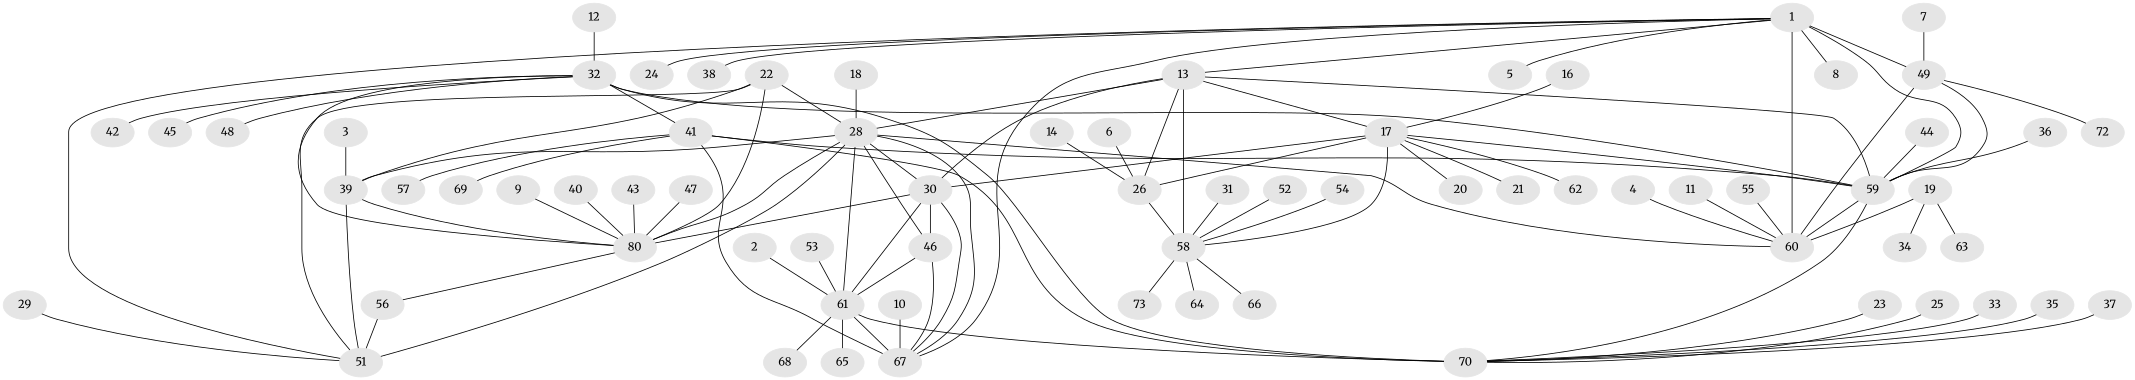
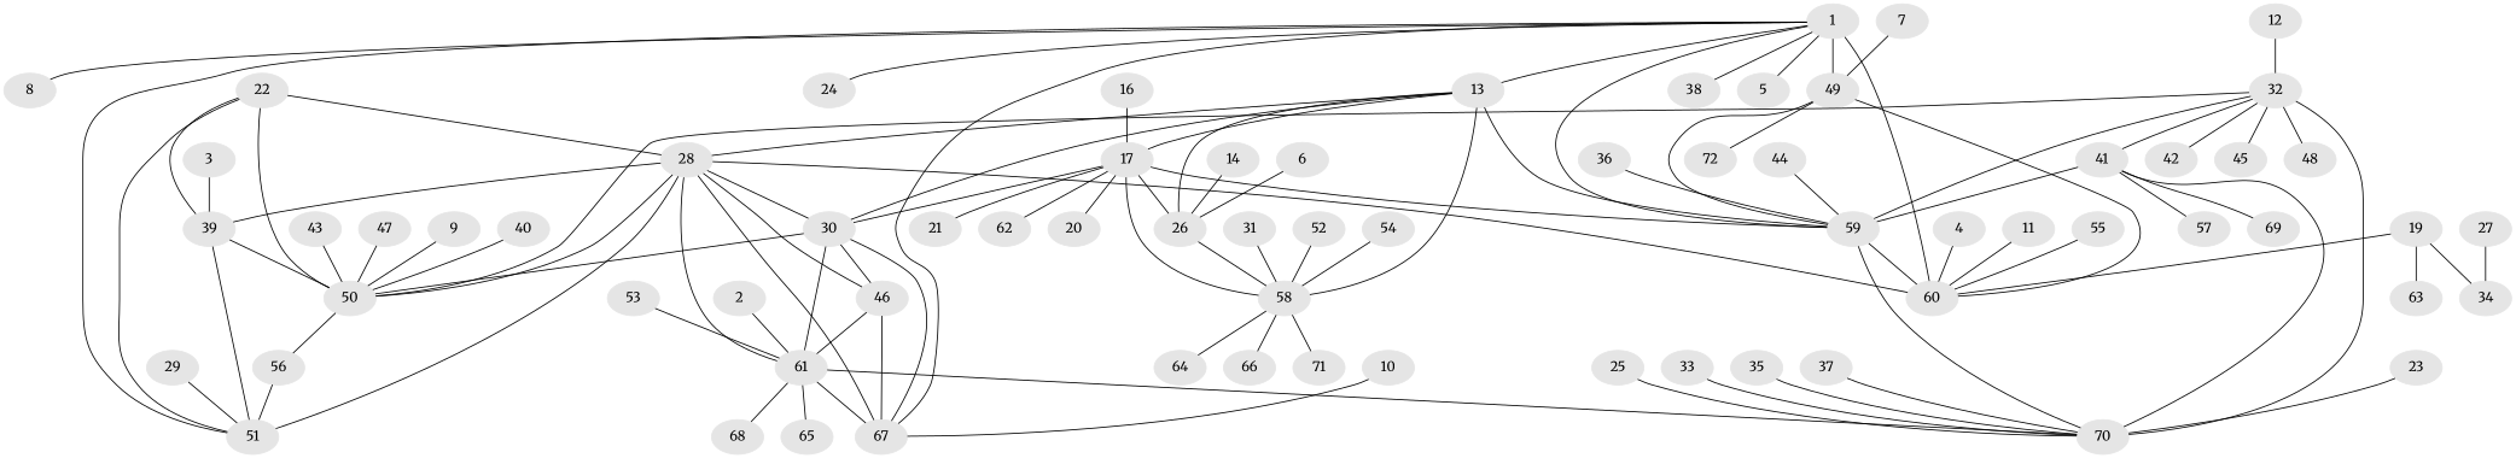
  graph {
    fontname=Merriweather
    node [color=gray90 fontname=Merriweather style=filled]
    edge [fontname=Merriweather weight=1.0]
    1
    5
    8
    13
    24
    38
    49
    51
    59
    60
    67
    26
    17
    28
    30
    58
    72
    70
    2
    61
    65
    68
    3
    39
-   50 [label=80]
+   50
    4
    6
    7
    9
    56
    10
    11
    12
    32
    41
    42
    45
    48
    20
    21
    62
    46
    64
    66
-   71 [label=73]
+   71
    14
    57
    69
    16
-   18
    19
    34
    63
    22
    23
    25
+   27
    29
    31
    33
    35
    36
    37
    40
    43
    44
    47
    52
    53
    54
    55
    1 -- 5
    1 -- 8
    1 -- 13
    1 -- 24
    1 -- 38
    1 -- 49 [weight=4.0]
    1 -- 51
    1 -- 59
    1 -- 60 [weight=8.0]
    1 -- 67
    13 -- 59
    13 -- 26 [weight=2.0]
    13 -- 17 [weight=2.0]
    13 -- 28
    13 -- 30
    13 -- 58 [weight=6.0]
    49 -- 59
    49 -- 60 [weight=2.0]
    49 -- 72
    59 -- 60
    59 -- 70 [weight=4.0]
    26 -- 58 [weight=3.0]
    17 -- 59
    17 -- 26
    17 -- 30
    17 -- 58 [weight=3.0]
    17 -- 20
    17 -- 21
    17 -- 62
    28 -- 51
    28 -- 60
    28 -- 67
    28 -- 30
    28 -- 61 [weight=3.0]
    28 -- 39 [weight=2.0]
    28 -- 50 [weight=3.0]
    28 -- 46
    30 -- 67
    30 -- 61 [weight=3.0]
    30 -- 50
    30 -- 46
    58 -- 64
    58 -- 66
    58 -- 71
    2 -- 61
    61 -- 67 [weight=3.0]
    61 -- 70
    61 -- 65
    61 -- 68
    3 -- 39
    39 -- 51
    39 -- 50 [weight=3.0]
    50 -- 56
    4 -- 60
    6 -- 26
    7 -- 49
    9 -- 50
    56 -- 51 [weight=3.0]
    10 -- 67
    11 -- 60
    12 -- 32
    32 -- 59
    32 -- 70 [weight=4.0]
    32 -- 50
    32 -- 41
    32 -- 42
    32 -- 45
    32 -- 48
    41 -- 59
-   41 -- 67
    41 -- 70 [weight=4.0]
    41 -- 57
    41 -- 69
    46 -- 67
    46 -- 61 [weight=3.0]
    14 -- 26
    16 -- 17
-   18 -- 28
    19 -- 60
    19 -- 34
    19 -- 63
    22 -- 51
    22 -- 28
    22 -- 39
    22 -- 50 [weight=3.0]
    23 -- 70
    25 -- 70
+   27 -- 34
    29 -- 51
    31 -- 58
    33 -- 70
    35 -- 70
    36 -- 59
    37 -- 70
    40 -- 50
    43 -- 50
    44 -- 59
    47 -- 50
    52 -- 58
    53 -- 61
    54 -- 58
    55 -- 60
  }
